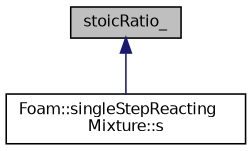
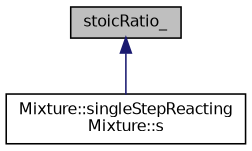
  digraph {
    rankdir=TB
    node [color=black fontname=Helvetica fontsize=10 shape=record]
    n1 [fillcolor=grey75 fontcolor=black height=0.2 label=stoicRatio_ style=filled width=0.4]
-   n2 [height=0.2 label="Foam::singleStepReacting\lMixture::s" width=0.4]
+   n2 [height=0.2 label="Mixture::singleStepReacting\lMixture::s" width=0.4]
    n1 -> n2 [color=midnightblue dir=back fontname=Helvetica fontsize=10 labelfontname=Helvetica labelfontsize=10 style=solid]
  }
